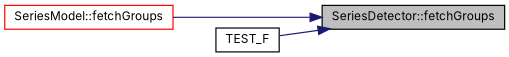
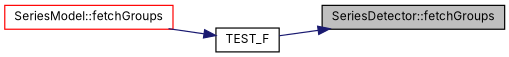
  digraph {
    fontname=Inter
    rankdir=RL
    node [color=black fillcolor=white fontname=Inter fontsize=10 shape=record style=filled]
    edge [color=midnightblue dir=back fontname=Inter fontsize=10 labelfontname=Helvetica labelfontsize=10 style=solid]
    n1 [fillcolor=grey75 fontcolor=black height=0.2 label="SeriesDetector::fetchGroups" width=0.4]
    n2 [color=red height=0.2 label="SeriesModel::fetchGroups" width=0.4]
    n3 [height=0.2 label=TEST_F width=0.4]
-   n1 -> n2
+   n3 -> n2
    n1 -> n3
  }
